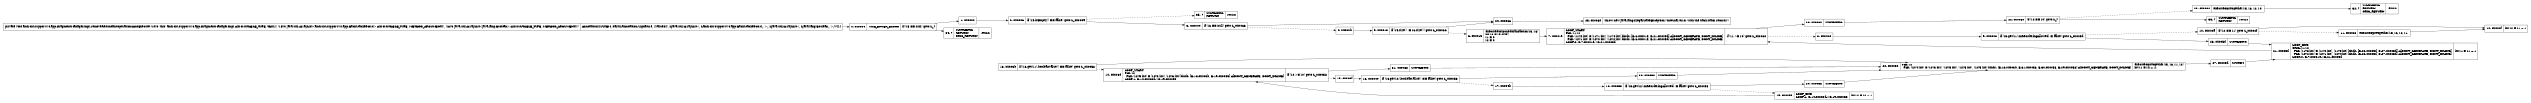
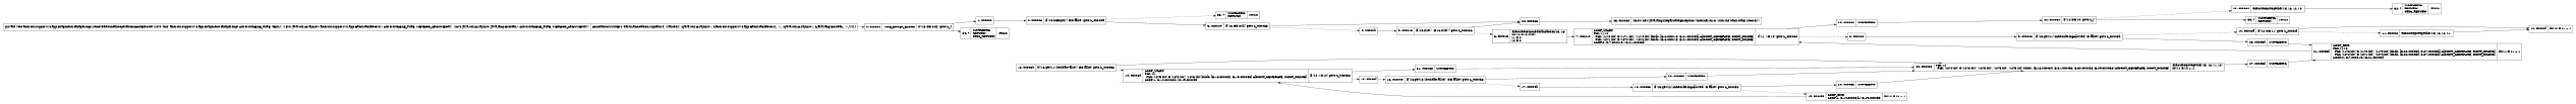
  digraph {
    rankdir=LR
    node [shape=record]
    n1 [label="{0\:\ 0x0000|MTH_ENTER_BLOCK\l|if (r5 == null) goto L_?\l}"]
    n2 [label="{1\:\ 0x0002}"]
    n3 [label="{34\:\ ?|SYNTHETIC\lRETURN\lORIG_RETURN\l|return\l}"]
    n4 [label="{2\:\ 0x0006|if (r5.isEmpty() == false) goto L_0x0009\l}"]
    n5 [label="{3\:\ 0x0009|if (r6 == null) goto L_0x0066\l}"]
    n6 [label="{35\:\ ?|SYNTHETIC\lRETURN\l|return\l}"]
    n7 [label="{4\:\ 0x000b}"]
    n8 [label="{24\:\ 0x0066}"]
    n9 [label="{5\:\ 0x0013|if (r5.size() != r6.size()) goto L_0x0066\l}"]
    n10 [label="{25\:\ 0x006d|throw new java.lang.IllegalStateException(\"Internal error with the back stack records\")\l}"]
    n11 [label="{6\:\ 0x0015|executePostponedTransaction(r5, r6)\lint r0 = r5.size()\lr1 = 0\lr2 = 0\l}"]
    n12 [label="{7\:\ 0x001e|LOOP_START\lPHI: r1 r2 \l  PHI: (r1v2 int) = (r1v1 int), (r1v4 int) binds: [B:6:0x0015, B:21:0x005d] A[DONT_GENERATE, DONT_INLINE]\l  PHI: (r2v1 int) = (r2v0 int), (r2v2 int) binds: [B:6:0x0015, B:21:0x005d] A[DONT_GENERATE, DONT_INLINE]\lLOOP:0: B:7:0x001e\-\>B:21:0x005d\l|if (r1 \>= r0) goto L_0x0060\l}"]
    n13 [label="{8\:\ 0x0020}"]
    n14 [label="{26\:\ 0x0060|SYNTHETIC\l}"]
    n15 [label="{9\:\ 0x0028|if (r5.get(r1).mReorderingAllowed != false) goto L_0x005d\l}"]
    n16 [label="{22\:\ 0x0060|if (r2 == r0) goto L_?\l}"]
    n17 [label="{10\:\ 0x002a|if (r2 == r1) goto L_0x002f\l}"]
    n18 [label="{28\:\ 0x005d|SYNTHETIC\l}"]
    n19 [label="{11\:\ 0x002c|executeOpsTogether(r5, r6, r2, r1)\l}"]
    n20 [label="{12\:\ 0x002f|int r2 = r1 + 1\l}"]
-   n21 [label="{21\:\ 0x005d|LOOP_END\lORIG: r1 r2 \l  PHI: (r1v3 int) = (r1v2 int), (r1v5 int) binds: [B:28:0x005d, B:27:0x005d] A[DONT_GENERATE, DONT_INLINE]\l  PHI: (r2v2 int) = (r2v1 int), (r2v4 int) binds: [B:28:0x005d, B:27:0x005d] A[DONT_GENERATE, DONT_INLINE]\lLOOP:0: B:7:0x001e\-\>B:21:0x005d\l|int r1 = r1 + 1\l}"]
+   n21 [label="{21\:\ 0x005d|LOOP_END\lPHI: r1 r2 \l  PHI: (r1v3 int) = (r1v2 int), (r1v5 int) binds: [B:28:0x005d, B:27:0x005d] A[DONT_GENERATE, DONT_INLINE]\l  PHI: (r2v2 int) = (r2v1 int), (r2v4 int) binds: [B:28:0x005d, B:27:0x005d] A[DONT_GENERATE, DONT_INLINE]\lLOOP:0: B:7:0x001e\-\>B:21:0x005d\l|int r1 = r1 + 1\l}"]
    n22 [label="{13\:\ 0x003b|if (r6.get(r1).booleanValue() == false) goto L_0x0058\l}"]
    n23 [label="{14\:\ 0x003d|LOOP_START\lPHI: r2 \l  PHI: (r2v5 int) = (r2v3 int), (r2v6 int) binds: [B:13:0x003b, B:19:0x0055] A[DONT_GENERATE, DONT_INLINE]\lLOOP:1: B:14:0x003d\-\>B:19:0x0055\l|if (r2 \>= r0) goto L_0x0058\l}"]
    n24 [label="{20\:\ 0x0058|PHI: r2 \l  PHI: (r2v4 int) = (r2v3 int), (r2v5 int), (r2v5 int), (r2v5 int) binds: [B:13:0x003b, B:31:0x0058, B:30:0x0058, B:29:0x0058] A[DONT_GENERATE, DONT_INLINE]\l|executeOpsTogether(r5, r6, r1, r2)\lint r1 = r2 + \-1\l}"]
    n25 [label="{15\:\ 0x003f}"]
    n26 [label="{31\:\ 0x0058|SYNTHETIC\l}"]
-   n27 [label="{27\:\ 0x005d|SYSTEM\l}"]
+   n27 [label="{27\:\ 0x005d|SYNTHETIC\l}"]
    n28 [label="{16\:\ 0x0049|if (r6.get(r2).booleanValue() == false) goto L_0x0058\l}"]
    n29 [label="{17\:\ 0x004b}"]
    n30 [label="{30\:\ 0x0058|SYNTHETIC\l}"]
    n31 [label="{18\:\ 0x0053|if (r5.get(r2).mReorderingAllowed != false) goto L_0x0058\l}"]
    n32 [label="{19\:\ 0x0055|LOOP_END\lLOOP:1: B:14:0x003d\-\>B:19:0x0055\l|int r2 = r2 + 1\l}"]
    n33 [label="{29\:\ 0x0058|SYNTHETIC\l}"]
    n34 [label="{23\:\ 0x0062|executeOpsTogether(r5, r6, r2, r0)\l}"]
    n35 [label="{33\:\ ?|SYNTHETIC\lRETURN\l|return\l}"]
    n36 [label="{32\:\ ?|SYNTHETIC\lRETURN\lORIG_RETURN\l|return\l}"]
    n37 [label="{private void android.support.v4.app.FragmentManagerImpl.removeRedundantOperationsAndExecute((r4v0 'this' android.support.v4.app.FragmentManagerImpl A[IMMUTABLE_TYPE, THIS]), (r5v0 java.util.ArrayList\<android.support.v4.app.BackStackRecord\> A[IMMUTABLE_TYPE, METHOD_ARGUMENT]), (r6v0 java.util.ArrayList\<java.lang.Boolean\> A[IMMUTABLE_TYPE, METHOD_ARGUMENT]))  | Annotation[SYSTEM, dalvik.annotation.Signature, \{value=[(, Ljava\/util\/ArrayList\<, Landroid\/support\/v4\/app\/BackStackRecord;, \>;, Ljava\/util\/ArrayList\<, Ljava\/lang\/Boolean;, \>;)V]\}]\l}"]
    n1 -> n2 [style=solid]
    n1 -> n3
    n2 -> n4
    n4 -> n5
    n4 -> n6 [style=dashed]
    n5 -> n7 [style=dashed]
    n5 -> n8
    n7 -> n9
    n8 -> n10
    n9 -> n8
    n9 -> n11 [style=dashed]
    n11 -> n12
    n12 -> n13 [style=dashed]
    n12 -> n14
    n13 -> n15
    n14 -> n16
    n15 -> n17 [style=dashed]
    n15 -> n18
    n16 -> n34 [style=dashed]
    n16 -> n35
    n17 -> n19 [style=dashed]
    n17 -> n20
    n18 -> n21
    n19 -> n20
    n21 -> n12
    n22 -> n23 [style=dashed]
    n22 -> n24
    n23 -> n25 [style=dashed]
    n23 -> n26
    n24 -> n27
    n25 -> n28
    n26 -> n24
    n27 -> n21
    n28 -> n29 [style=dashed]
    n28 -> n30
    n29 -> n31
    n30 -> n24
    n31 -> n32 [style=dashed]
    n31 -> n33
    n32 -> n23
    n33 -> n24
    n34 -> n36
    n37 -> n1
  }
